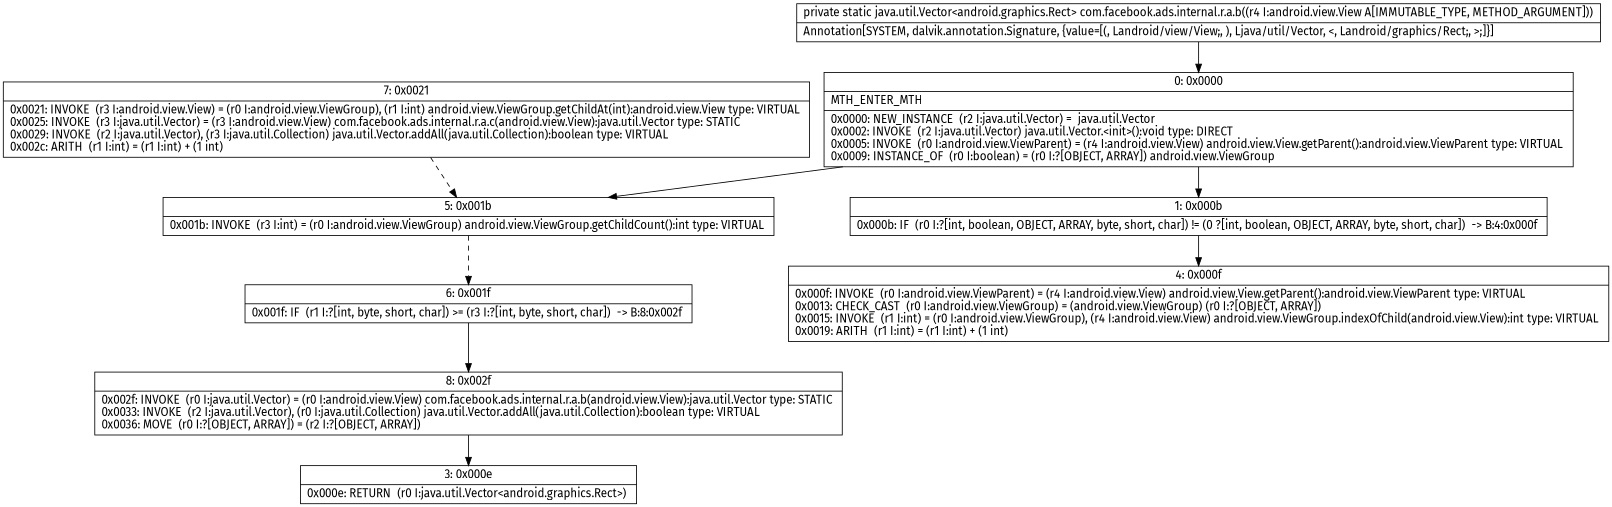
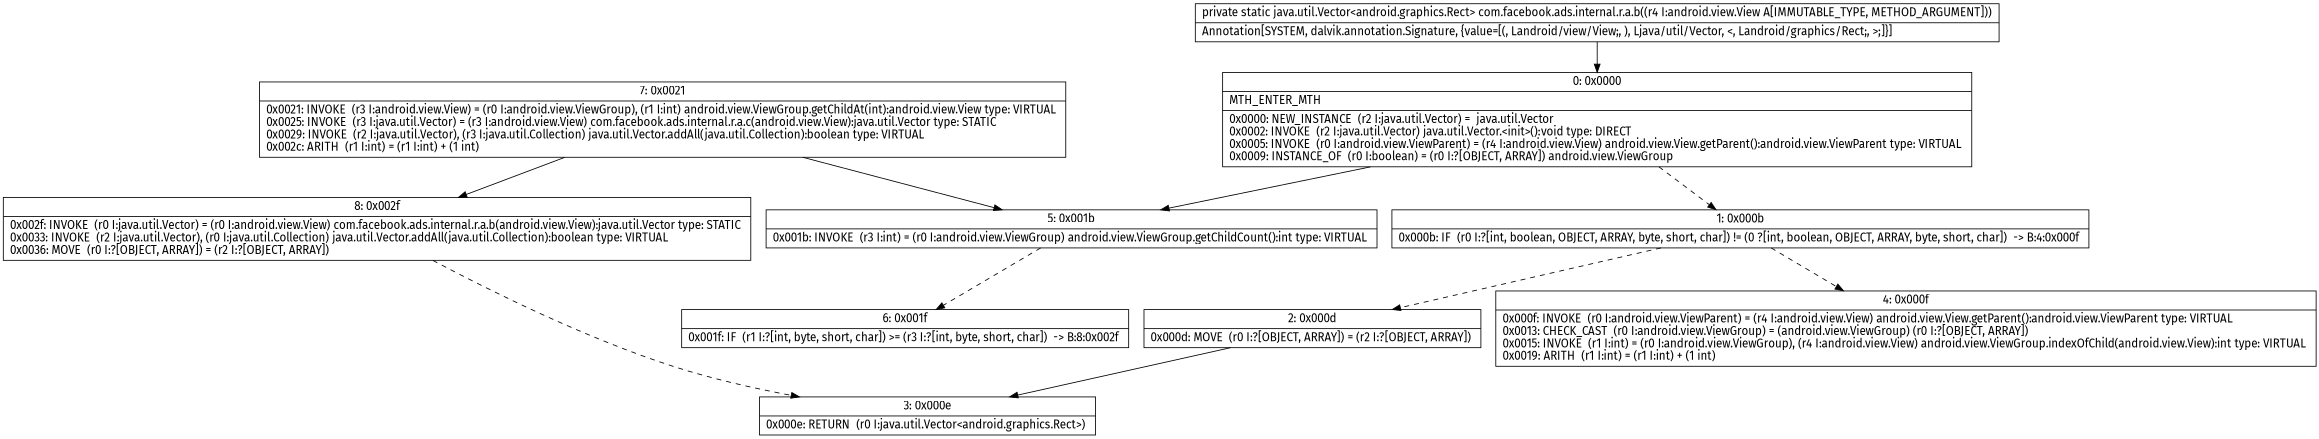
  digraph {
    fontname="Fira Sans"
    node [fontname="Fira Sans" shape=record]
    edge [fontname="Fira Sans"]
    n1 [label="{0\:\ 0x0000|MTH_ENTER_MTH\l|0x0000: NEW_INSTANCE  (r2 I:java.util.Vector) =  java.util.Vector \l0x0002: INVOKE  (r2 I:java.util.Vector) java.util.Vector.\<init\>():void type: DIRECT \l0x0005: INVOKE  (r0 I:android.view.ViewParent) = (r4 I:android.view.View) android.view.View.getParent():android.view.ViewParent type: VIRTUAL \l0x0009: INSTANCE_OF  (r0 I:boolean) = (r0 I:?[OBJECT, ARRAY]) android.view.ViewGroup \l}"]
    n2 [label="{1\:\ 0x000b|0x000b: IF  (r0 I:?[int, boolean, OBJECT, ARRAY, byte, short, char]) != (0 ?[int, boolean, OBJECT, ARRAY, byte, short, char])  \-\> B:4:0x000f \l}"]
    n3 [label="{5\:\ 0x001b|0x001b: INVOKE  (r3 I:int) = (r0 I:android.view.ViewGroup) android.view.ViewGroup.getChildCount():int type: VIRTUAL \l}"]
+   n4 [label="{2\:\ 0x000d|0x000d: MOVE  (r0 I:?[OBJECT, ARRAY]) = (r2 I:?[OBJECT, ARRAY]) \l}"]
    n5 [label="{4\:\ 0x000f|0x000f: INVOKE  (r0 I:android.view.ViewParent) = (r4 I:android.view.View) android.view.View.getParent():android.view.ViewParent type: VIRTUAL \l0x0013: CHECK_CAST  (r0 I:android.view.ViewGroup) = (android.view.ViewGroup) (r0 I:?[OBJECT, ARRAY]) \l0x0015: INVOKE  (r1 I:int) = (r0 I:android.view.ViewGroup), (r4 I:android.view.View) android.view.ViewGroup.indexOfChild(android.view.View):int type: VIRTUAL \l0x0019: ARITH  (r1 I:int) = (r1 I:int) + (1 int) \l}"]
    n6 [label="{3\:\ 0x000e|0x000e: RETURN  (r0 I:java.util.Vector\<android.graphics.Rect\>) \l}"]
    n7 [label="{6\:\ 0x001f|0x001f: IF  (r1 I:?[int, byte, short, char]) \>= (r3 I:?[int, byte, short, char])  \-\> B:8:0x002f \l}"]
    n8 [label="{8\:\ 0x002f|0x002f: INVOKE  (r0 I:java.util.Vector) = (r0 I:android.view.View) com.facebook.ads.internal.r.a.b(android.view.View):java.util.Vector type: STATIC \l0x0033: INVOKE  (r2 I:java.util.Vector), (r0 I:java.util.Collection) java.util.Vector.addAll(java.util.Collection):boolean type: VIRTUAL \l0x0036: MOVE  (r0 I:?[OBJECT, ARRAY]) = (r2 I:?[OBJECT, ARRAY]) \l}"]
    n9 [label="{7\:\ 0x0021|0x0021: INVOKE  (r3 I:android.view.View) = (r0 I:android.view.ViewGroup), (r1 I:int) android.view.ViewGroup.getChildAt(int):android.view.View type: VIRTUAL \l0x0025: INVOKE  (r3 I:java.util.Vector) = (r3 I:android.view.View) com.facebook.ads.internal.r.a.c(android.view.View):java.util.Vector type: STATIC \l0x0029: INVOKE  (r2 I:java.util.Vector), (r3 I:java.util.Collection) java.util.Vector.addAll(java.util.Collection):boolean type: VIRTUAL \l0x002c: ARITH  (r1 I:int) = (r1 I:int) + (1 int) \l}"]
    n10 [label="{private static java.util.Vector\<android.graphics.Rect\> com.facebook.ads.internal.r.a.b((r4 I:android.view.View A[IMMUTABLE_TYPE, METHOD_ARGUMENT]))  | Annotation[SYSTEM, dalvik.annotation.Signature, \{value=[(, Landroid\/view\/View;, ), Ljava\/util\/Vector, \<, Landroid\/graphics\/Rect;, \>;]\}]\l}"]
-   n1 -> n2
+   n1 -> n2 [style=dashed]
    n1 -> n3
-   n2 -> n5
+   n2 -> n4 [style=dashed]
+   n2 -> n5 [style=dashed]
    n3 -> n7 [style=dashed]
-   n7 -> n8
-   n8 -> n6
-   n9 -> n3 [style=dashed]
+   n4 -> n6
+   n9 -> n8
+   n8 -> n6 [style=dashed]
+   n9 -> n3
    n10 -> n1
  }
